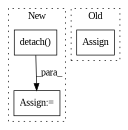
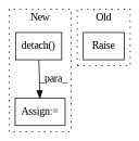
  digraph {
    fontname="Liberation Serif"
    node [shape=box fontname="Liberation Serif"]
    n1 [a=75 l=10 label="detach()" s=4198]
    n2 [a=68 l=3 label="Assign:=" s=4240]
-   n3 [a=91 l=6 label=Assign s=4095]
+   n3 [a=91 l=6 label=Raise s=4095]
    subgraph cluster_1 {
      label=New
      style=dotted
      n1
      n2
    }
    subgraph cluster_2 {
      label=Old
      style=dotted
      n3
    }
    n1 -> n2 [label=_para_ fontname="Liberation Serif"]
  }
